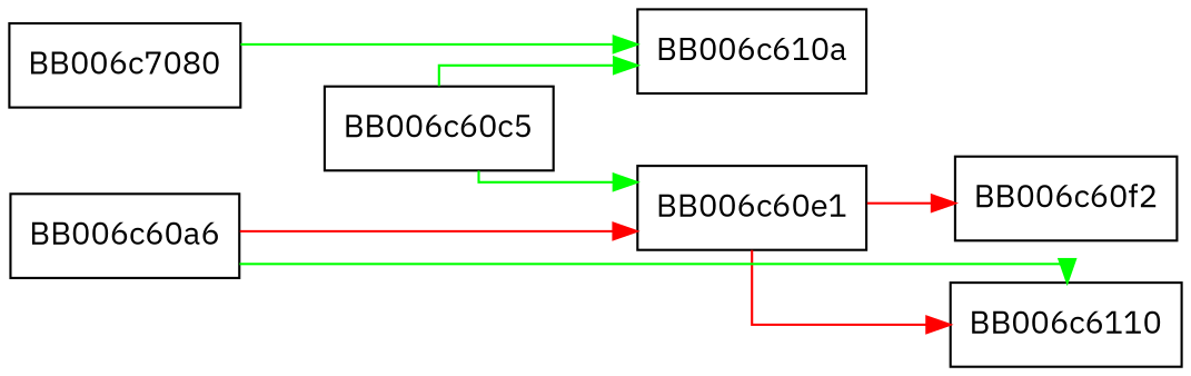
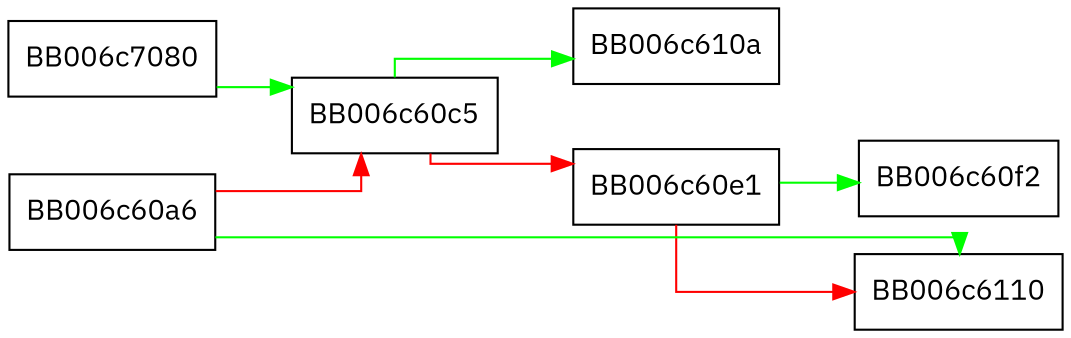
  digraph {
    fontname="IBM Plex Sans"
    rankdir=LR
    splines=ortho
    node [fontname="IBM Plex Sans" shape=box]
    edge [color=red fontname="IBM Plex Sans"]
    n1 [label=BB006c7080]
    BB006c60c5
    BB006c610a
    BB006c60e1
    BB006c6110
    BB006c60f2
    BB006c60a6
-   n1 -> BB006c610a [color=green]
+   n1 -> BB006c60c5 [color=green]
    BB006c60c5 -> BB006c610a [color=green]
-   BB006c60c5 -> BB006c60e1 [color=green]
+   BB006c60c5 -> BB006c60e1
    BB006c60e1 -> BB006c6110
-   BB006c60e1 -> BB006c60f2
-   BB006c60a6 -> BB006c60e1
+   BB006c60e1 -> BB006c60f2 [color=green]
+   BB006c60a6 -> BB006c60c5
    BB006c60a6 -> BB006c6110 [color=green]
  }
